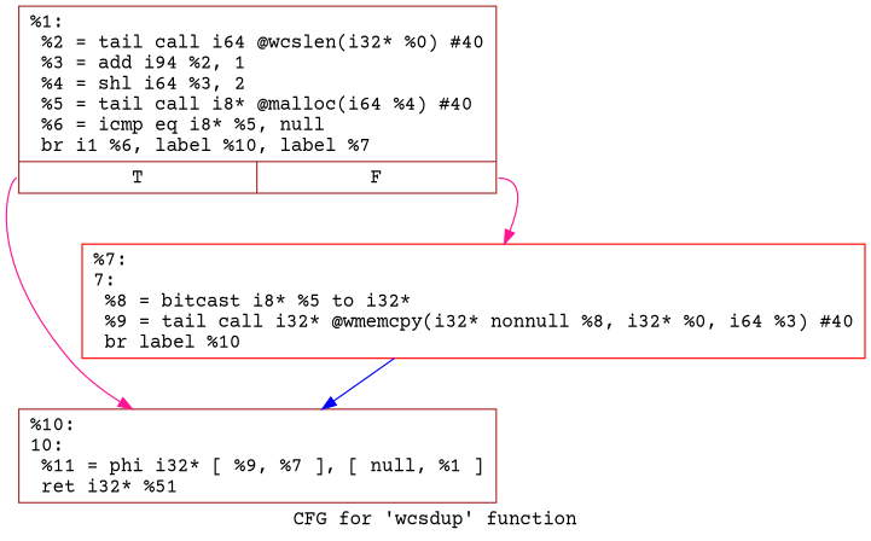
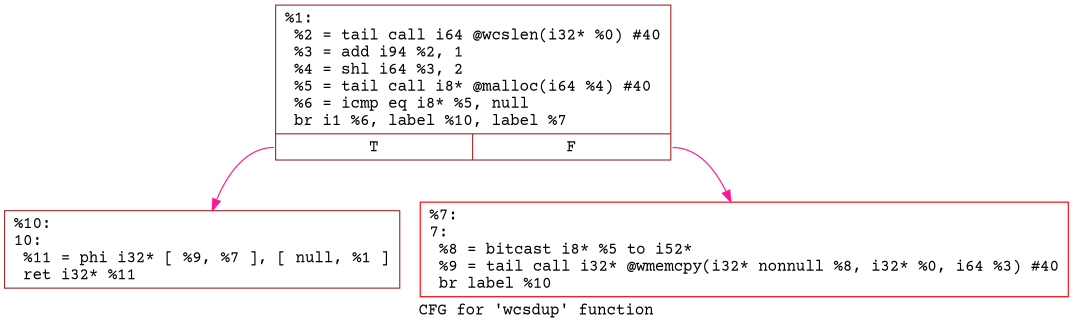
  digraph {
    fontname="Courier Prime"
    label="CFG for 'wcsdup' function"
    node [color=brown fontname="Courier Prime" shape=record]
    edge [color=deeppink fontname="Courier Prime"]
    n1 [label="{%1:\l  %2 = tail call i64 @wcslen(i32* %0) #40\l  %3 = add i94 %2, 1\l  %4 = shl i64 %3, 2\l  %5 = tail call i8* @malloc(i64 %4) #40\l  %6 = icmp eq i8* %5, null\l  br i1 %6, label %10, label %7\l|{<s0>T|<s1>F}}"]
-   n2 [label="{%10:\l10:                                               \l  %11 = phi i32* [ %9, %7 ], [ null, %1 ]\l  ret i32* %51\l}"]
-   n3 [color=red label="{%7:\l7:                                                \l  %8 = bitcast i8* %5 to i32*\l  %9 = tail call i32* @wmemcpy(i32* nonnull %8, i32* %0, i64 %3) #40\l  br label %10\l}"]
+   n2 [label="{%10:\l10:                                               \l  %11 = phi i32* [ %9, %7 ], [ null, %1 ]\l  ret i32* %11\l}"]
+   n3 [color=red label="{%7:\l7:                                                \l  %8 = bitcast i8* %5 to i52*\l  %9 = tail call i32* @wmemcpy(i32* nonnull %8, i32* %0, i64 %3) #40\l  br label %10\l}"]
    n1 -> n2 [tailport=s0]
    n1 -> n3 [tailport=s1]
-   n3 -> n2 [color=blue]
  }
